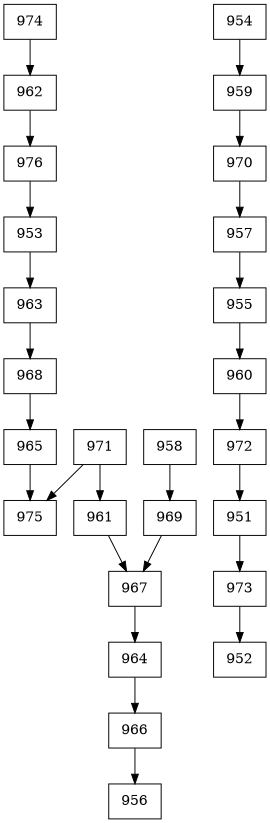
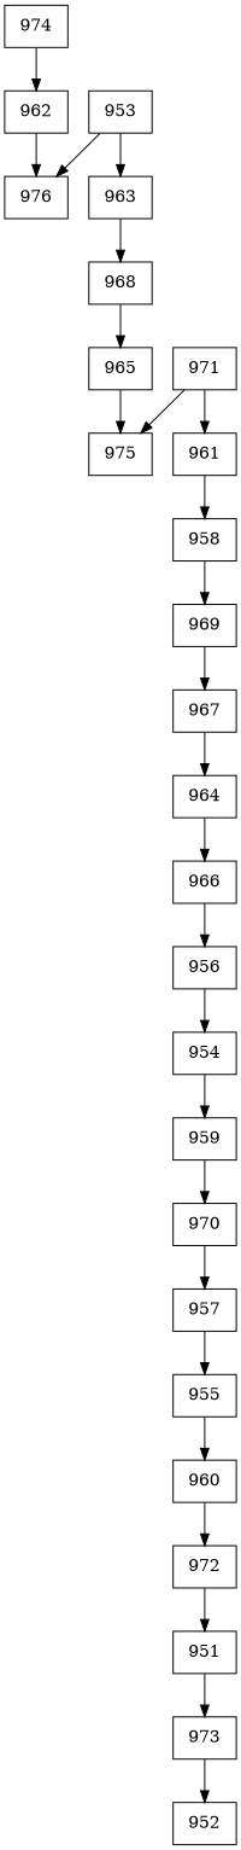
  digraph {
    node [shape=record]
    n1 [label="{974}"]
    n2 [label="{962}"]
    n3 [label="{976}"]
    n4 [label="{953}"]
    n5 [label="{963}"]
    n6 [label="{968}"]
    n7 [label="{965}"]
    n8 [label="{975}"]
    n9 [label="{971}"]
    n10 [label="{961}"]
    n11 [label="{958}"]
    n12 [label="{969}"]
    n13 [label="{967}"]
    n14 [label="{964}"]
    n15 [label="{966}"]
    n16 [label="{956}"]
    n17 [label="{954}"]
    n18 [label="{959}"]
    n19 [label="{970}"]
    n20 [label="{957}"]
    n21 [label="{955}"]
    n22 [label="{960}"]
    n23 [label="{972}"]
    n24 [label="{951}"]
    n25 [label="{973}"]
    n26 [label="{952}"]
    n1 -> n2
    n2 -> n3
-   n3 -> n4
+   n4 -> n3
    n4 -> n5
    n5 -> n6
    n6 -> n7
    n7 -> n8
    n9 -> n8
    n9 -> n10
-   n10 -> n13
+   n10 -> n11
    n11 -> n12
    n12 -> n13
    n13 -> n14
    n14 -> n15
    n15 -> n16
+   n16 -> n17
    n17 -> n18
    n18 -> n19
    n19 -> n20
    n20 -> n21
    n21 -> n22
    n22 -> n23
    n23 -> n24
    n24 -> n25
    n25 -> n26
  }
